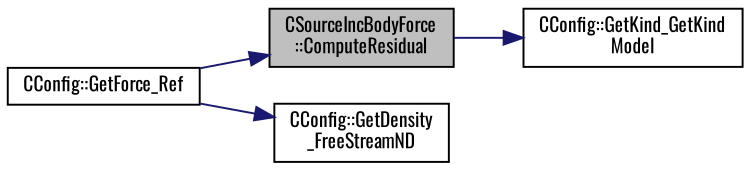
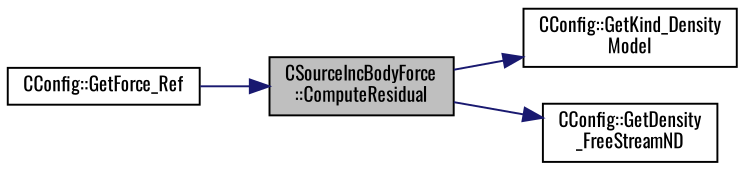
  digraph {
    fontname=Oswald
    rankdir=LR
    node [color=black fillcolor=white fontname=Oswald fontsize=10 shape=record style=filled]
    edge [color=midnightblue fontname=Oswald fontsize=10 labelfontname=Helvetica labelfontsize=10 style=solid]
    n1 [fillcolor=grey75 fontcolor=black height=0.2 label="CSourceIncBodyForce\l::ComputeResidual" width=0.4]
-   n2 [height=0.2 label="CConfig::GetKind_GetKind\lModel" width=0.4]
+   n2 [height=0.2 label="CConfig::GetKind_Density\lModel" width=0.4]
    n3 [height=0.2 label="CConfig::GetDensity\l_FreeStreamND" width=0.4]
    n4 [height=0.2 label="CConfig::GetForce_Ref" width=0.4]
    n1 -> n2
-   n4 -> n3
+   n1 -> n3
    n4 -> n1
  }
